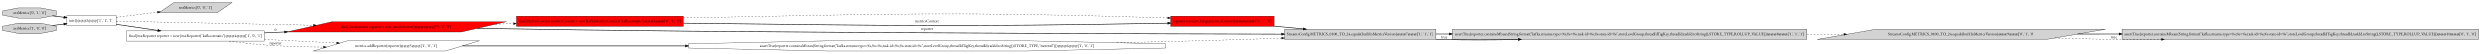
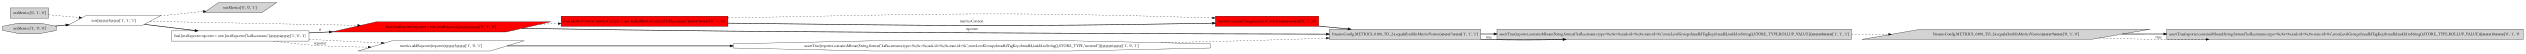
  digraph {
    fontname="EB Garamond"
    rankdir=LR
    node [fillcolor=lightgray fontname="EB Garamond" shape=box style=filled]
    edge [fontname="EB Garamond" style=bold]
    n1 [label="assertTrue(reporter.containsMbean(String.format(\"kafka.streams:type=%s,%s=%s,task-id=%s,%s-state-id=%s\",storeLevelGroup,threadIdTagKey,threadId,taskId.toString(),STORE_TYPE,ROLLUP_VALUE)))@@@10@@@['0', '1', '0']"]
    n2 [fillcolor=red label="final MetricsContext metricsContext = new KafkaMetricsContext(\"kafka.streams\")@@@5@@@['0', '1', '0']"]
    n3 [fillcolor=red label="reporter.contextChange(metricsContext)@@@6@@@['0', '1', '0']"]
    n4 [label="StreamsConfig.METRICS_0100_TO_24.equals(builtInMetricsVersion)@@@7@@@['1', '1', '1']"]
    n5 [label="StreamsConfig.METRICS_0100_TO_24.equals(builtInMetricsVersion)@@@9@@@['0', '1', '0']" shape=parallelogram]
    n6 [label="testMetrics['0', '0', '1']" shape=parallelogram]
-   n7 [fillcolor=white label="init()@@@3@@@['1', '1', '1']"]
+   n7 [fillcolor=white label="init()@@@3@@@['1', '1', '1']" shape=parallelogram]
    n8 [fillcolor=red label="final JmxReporter reporter = new JmxReporter()@@@4@@@['0', '1', '0']" shape=parallelogram]
    n9 [fillcolor=white label="final JmxReporter reporter = new JmxReporter(\"kafka.streams\")@@@4@@@['1', '0', '1']"]
    n10 [fillcolor=white label="assertTrue(reporter.containsMbean(String.format(\"kafka.streams:type=%s,%s=%s,task-id=%s,%s-state-id=%s\",storeLevelGroup,threadIdTagKey,threadId,taskId.toString(),STORE_TYPE,\"metered\")))@@@6@@@['1', '0', '1']" shape=octagon]
    n11 [label="assertTrue(reporter.containsMbean(String.format(\"kafka.streams:type=%s,%s=%s,task-id=%s,%s-state-id=%s\",storeLevelGroup,threadIdTagKey,threadId,taskId.toString(),STORE_TYPE,ROLLUP_VALUE)))@@@8@@@['1', '1', '1']"]
-   n12 [label="testMetrics['0', '1', '0']" shape=octagon]
+   n12 [label="testMetrics['0', '1', '0']"]
    n13 [fillcolor=white label="metrics.addReporter(reporter)@@@5@@@['1', '0', '1']" shape=parallelogram]
    n14 [label="testMetrics['1', '0', '0']" shape=octagon]
    n2 -> n3 [style=dashed]
    n2 -> n3 [label=metricsContext]
    n3 -> n4
    n4 -> n11
    n4 -> n11 [label=true]
    n5 -> n1
    n5 -> n1 [label=true style=dashed]
    n7 -> n6 [style=dashed]
    n7 -> n8 [style=dashed]
    n7 -> n9
    n8 -> n2 [style=dashed]
    n8 -> n4 [label=reporter]
    n9 -> n8 [label=0]
    n9 -> n13 [style=dashed]
    n9 -> n13 [label=reporter style=dashed]
    n10 -> n4 [style=dashed]
    n11 -> n5 [style=dashed]
-   n12 -> n7
+   n12 -> n7 [style=dashed]
    n13 -> n10
    n14 -> n7
  }
